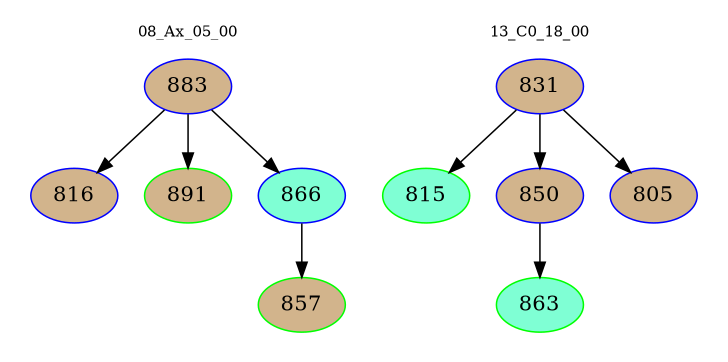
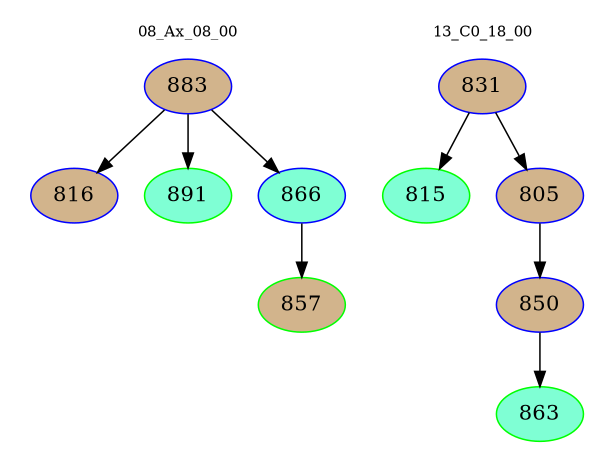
  digraph {
    node [color=blue fillcolor=tan style=filled]
    edge [color=black]
    n1 [label=883]
    n2 [label=816]
-   n3 [color=green label=891]
+   n3 [color=green fillcolor=aquamarine label=891]
    n4 [fillcolor=aquamarine label=866]
    n5 [color=green label=857]
    n6 [label=831]
    n7 [color=green fillcolor=aquamarine label=815]
    n8 [label=850]
    n9 [label=805]
    n10 [color=green fillcolor=aquamarine label=863]
    subgraph cluster_1 {
      color=white
      fontsize=10
-     label="08_Ax_05_00"
+     label="08_Ax_08_00"
      n1
      n2
      n3
      n4
      n5
    }
    subgraph cluster_2 {
      color=white
      fontsize=10
      label="13_C0_18_00"
      n6
      n7
      n8
      n9
      n10
    }
    n1 -> n2
    n1 -> n3
    n1 -> n4
    n4 -> n5
    n6 -> n7
-   n6 -> n8
+   n9 -> n8
    n6 -> n9
    n8 -> n10
  }
